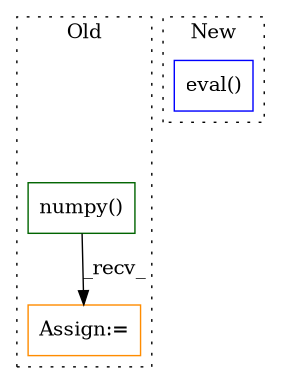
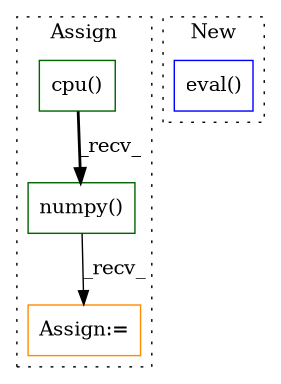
  digraph {
    node [a=75 color=darkgreen s=7125 shape=box]
+   n1 [l=21 label="cpu()"]
    n2 [a=68 color=darkorange l=3 label="Assign:=" s=7180]
    n3 [l=29 label="numpy()"]
    n4 [color=blue l=17 label="eval()" s=7459]
    subgraph cluster_1 {
-     label=Old
+     label=Assign
      style=dotted
+     n1
      n2
      n3
    }
    subgraph cluster_2 {
      label=New
      style=dotted
      n4
    }
+   n1 -> n3 [label=_recv_ style=bold]
    n3 -> n2 [label=_recv_ style=solid]
  }
